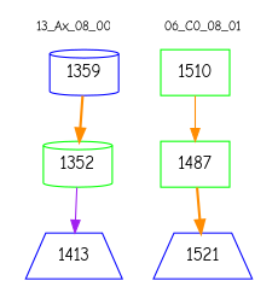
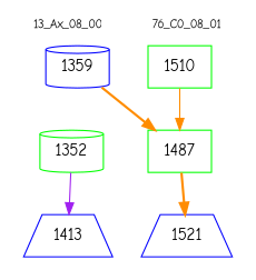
  digraph {
    fontname="Comic Neue"
    node [color=blue fontname="Comic Neue" shape=cylinder]
    edge [color=darkorange fontname="Comic Neue" style=bold]
    n1 [label=1359]
    n2 [color=green label=1352]
    n3 [label=1413 shape=trapezium]
    n4 [color=green label=1510 shape=box]
    n5 [color=green label=1487 shape=box]
    n6 [label=1521 shape=trapezium]
    subgraph cluster_1 {
      color=white
      fontsize=10
      label="13_Ax_08_00"
      n1
      n2
      n3
    }
    subgraph cluster_2 {
      color=white
      fontsize=10
-     label="06_C0_08_01"
+     label="76_C0_08_01"
      n4
      n5
      n6
    }
-   n1 -> n2
+   n1 -> n5
    n2 -> n3 [color=purple style=solid]
    n4 -> n5 [style=solid]
    n5 -> n6
  }
